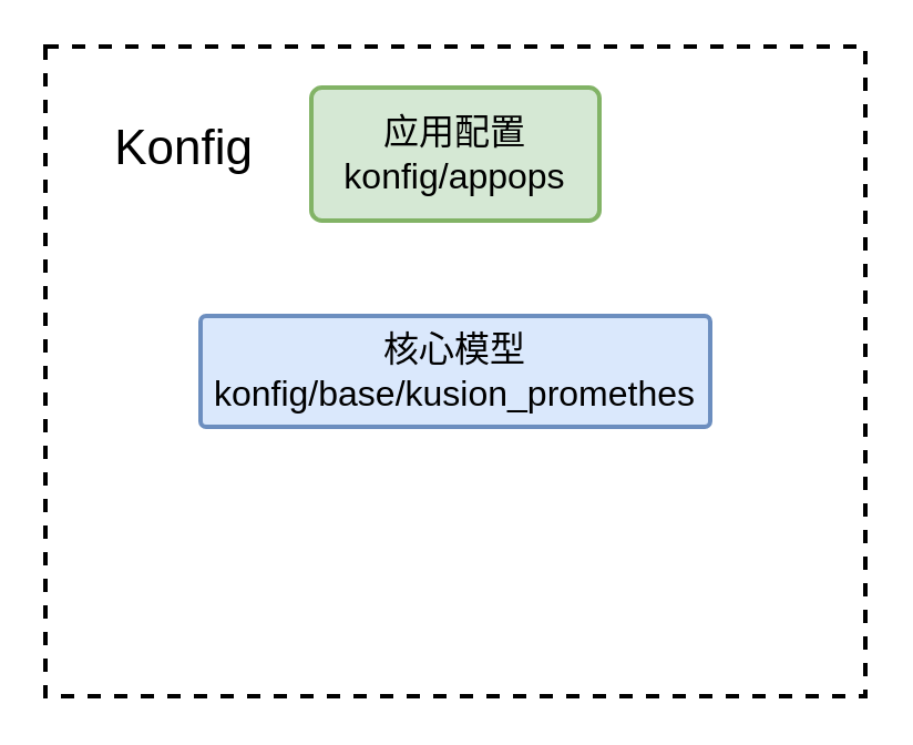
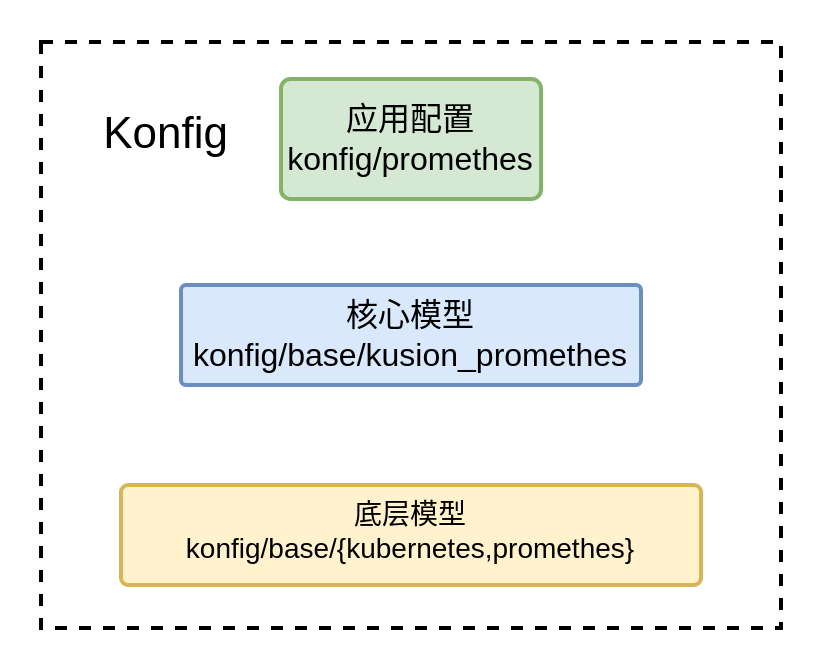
  <mxCell id="0" />
  <mxCell id="1" parent="0" />
  <mxCell id="2" value="&lt;br&gt;Konfig&amp;nbsp; &amp;nbsp; &amp;nbsp; &amp;nbsp; &amp;nbsp; &amp;nbsp; &amp;nbsp; &amp;nbsp; &amp;nbsp; &amp;nbsp; &amp;nbsp; &amp;nbsp; &amp;nbsp; &amp;nbsp; &amp;nbsp; &amp;nbsp; &amp;nbsp; &amp;nbsp; &amp;nbsp; &amp;nbsp;&amp;nbsp;" style="rounded=0;whiteSpace=wrap;html=1;verticalAlign=top;strokeWidth=2;dashed=1;fontSize=22;" parent="1" vertex="1"><mxGeometry x="20" y="20.5" width="370" height="293" as="geometry" /></mxCell>
  <mxCell id="3" value="核心模型&lt;br style=&quot;font-size: 16px;&quot;&gt;konfig/base/kusion_promethes" style="rounded=1;whiteSpace=wrap;html=1;strokeWidth=2;fillColor=#dae8fc;strokeColor=#6c8ebf;fontSize=16;arcSize=5;verticalAlign=middle;" parent="1" vertex="1"><mxGeometry x="90" y="142" width="230" height="50" as="geometry" /></mxCell>
- <mxCell id="4" value="应用配置&lt;br style=&quot;font-size: 16px;&quot;&gt;konfig/appops" style="rounded=1;whiteSpace=wrap;html=1;strokeWidth=2;fillColor=#d5e8d4;strokeColor=#82b366;fontSize=16;verticalAlign=middle;arcSize=8;" parent="1" vertex="1"><mxGeometry x="140" y="39" width="130" height="60" as="geometry" /></mxCell>
+ <mxCell id="4" value="应用配置&lt;br style=&quot;font-size: 16px;&quot;&gt;konfig/promethes" style="rounded=1;whiteSpace=wrap;html=1;strokeWidth=2;fillColor=#d5e8d4;strokeColor=#82b366;fontSize=16;verticalAlign=middle;arcSize=8;" parent="1" vertex="1"><mxGeometry x="140" y="39" width="130" height="60" as="geometry" /></mxCell>
+ <mxCell id="5" value="底层模型&lt;br style=&quot;font-size: 14px&quot;&gt;konfig/base/{kubernetes,promethes}" style="rounded=1;whiteSpace=wrap;html=1;strokeWidth=2;fillColor=#fff2cc;strokeColor=#d6b656;fontSize=14;verticalAlign=top;arcSize=7;" parent="1" vertex="1"><mxGeometry x="60" y="242" width="290" height="50" as="geometry" /></mxCell>
